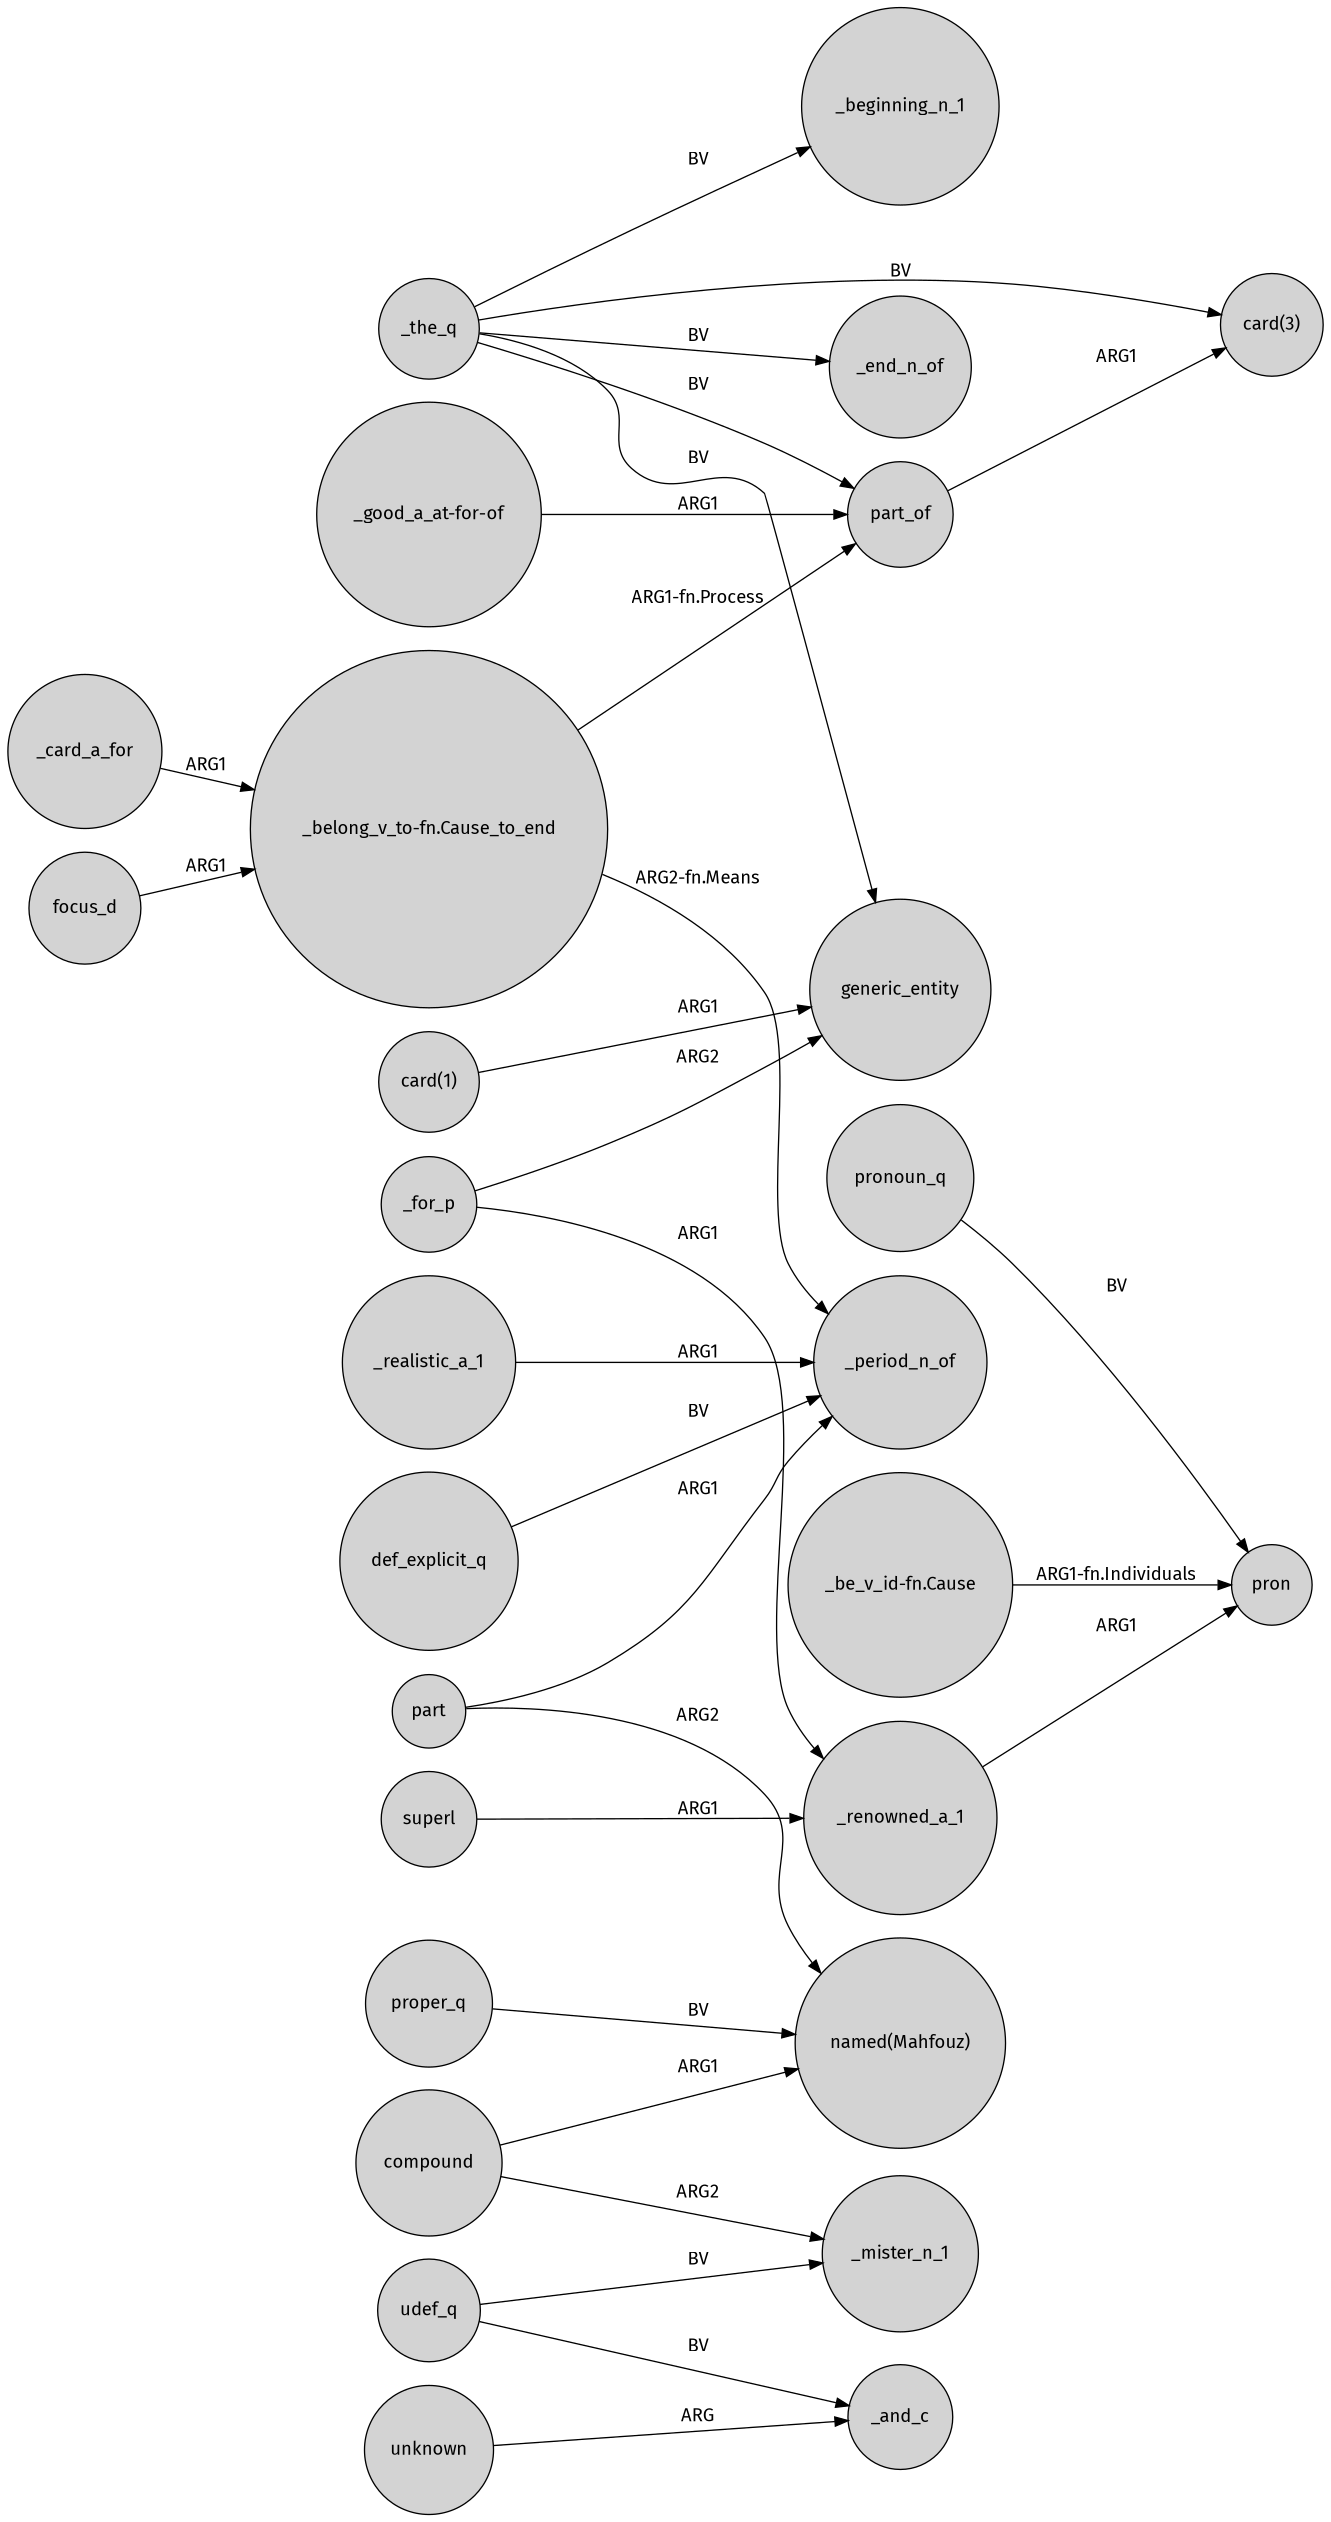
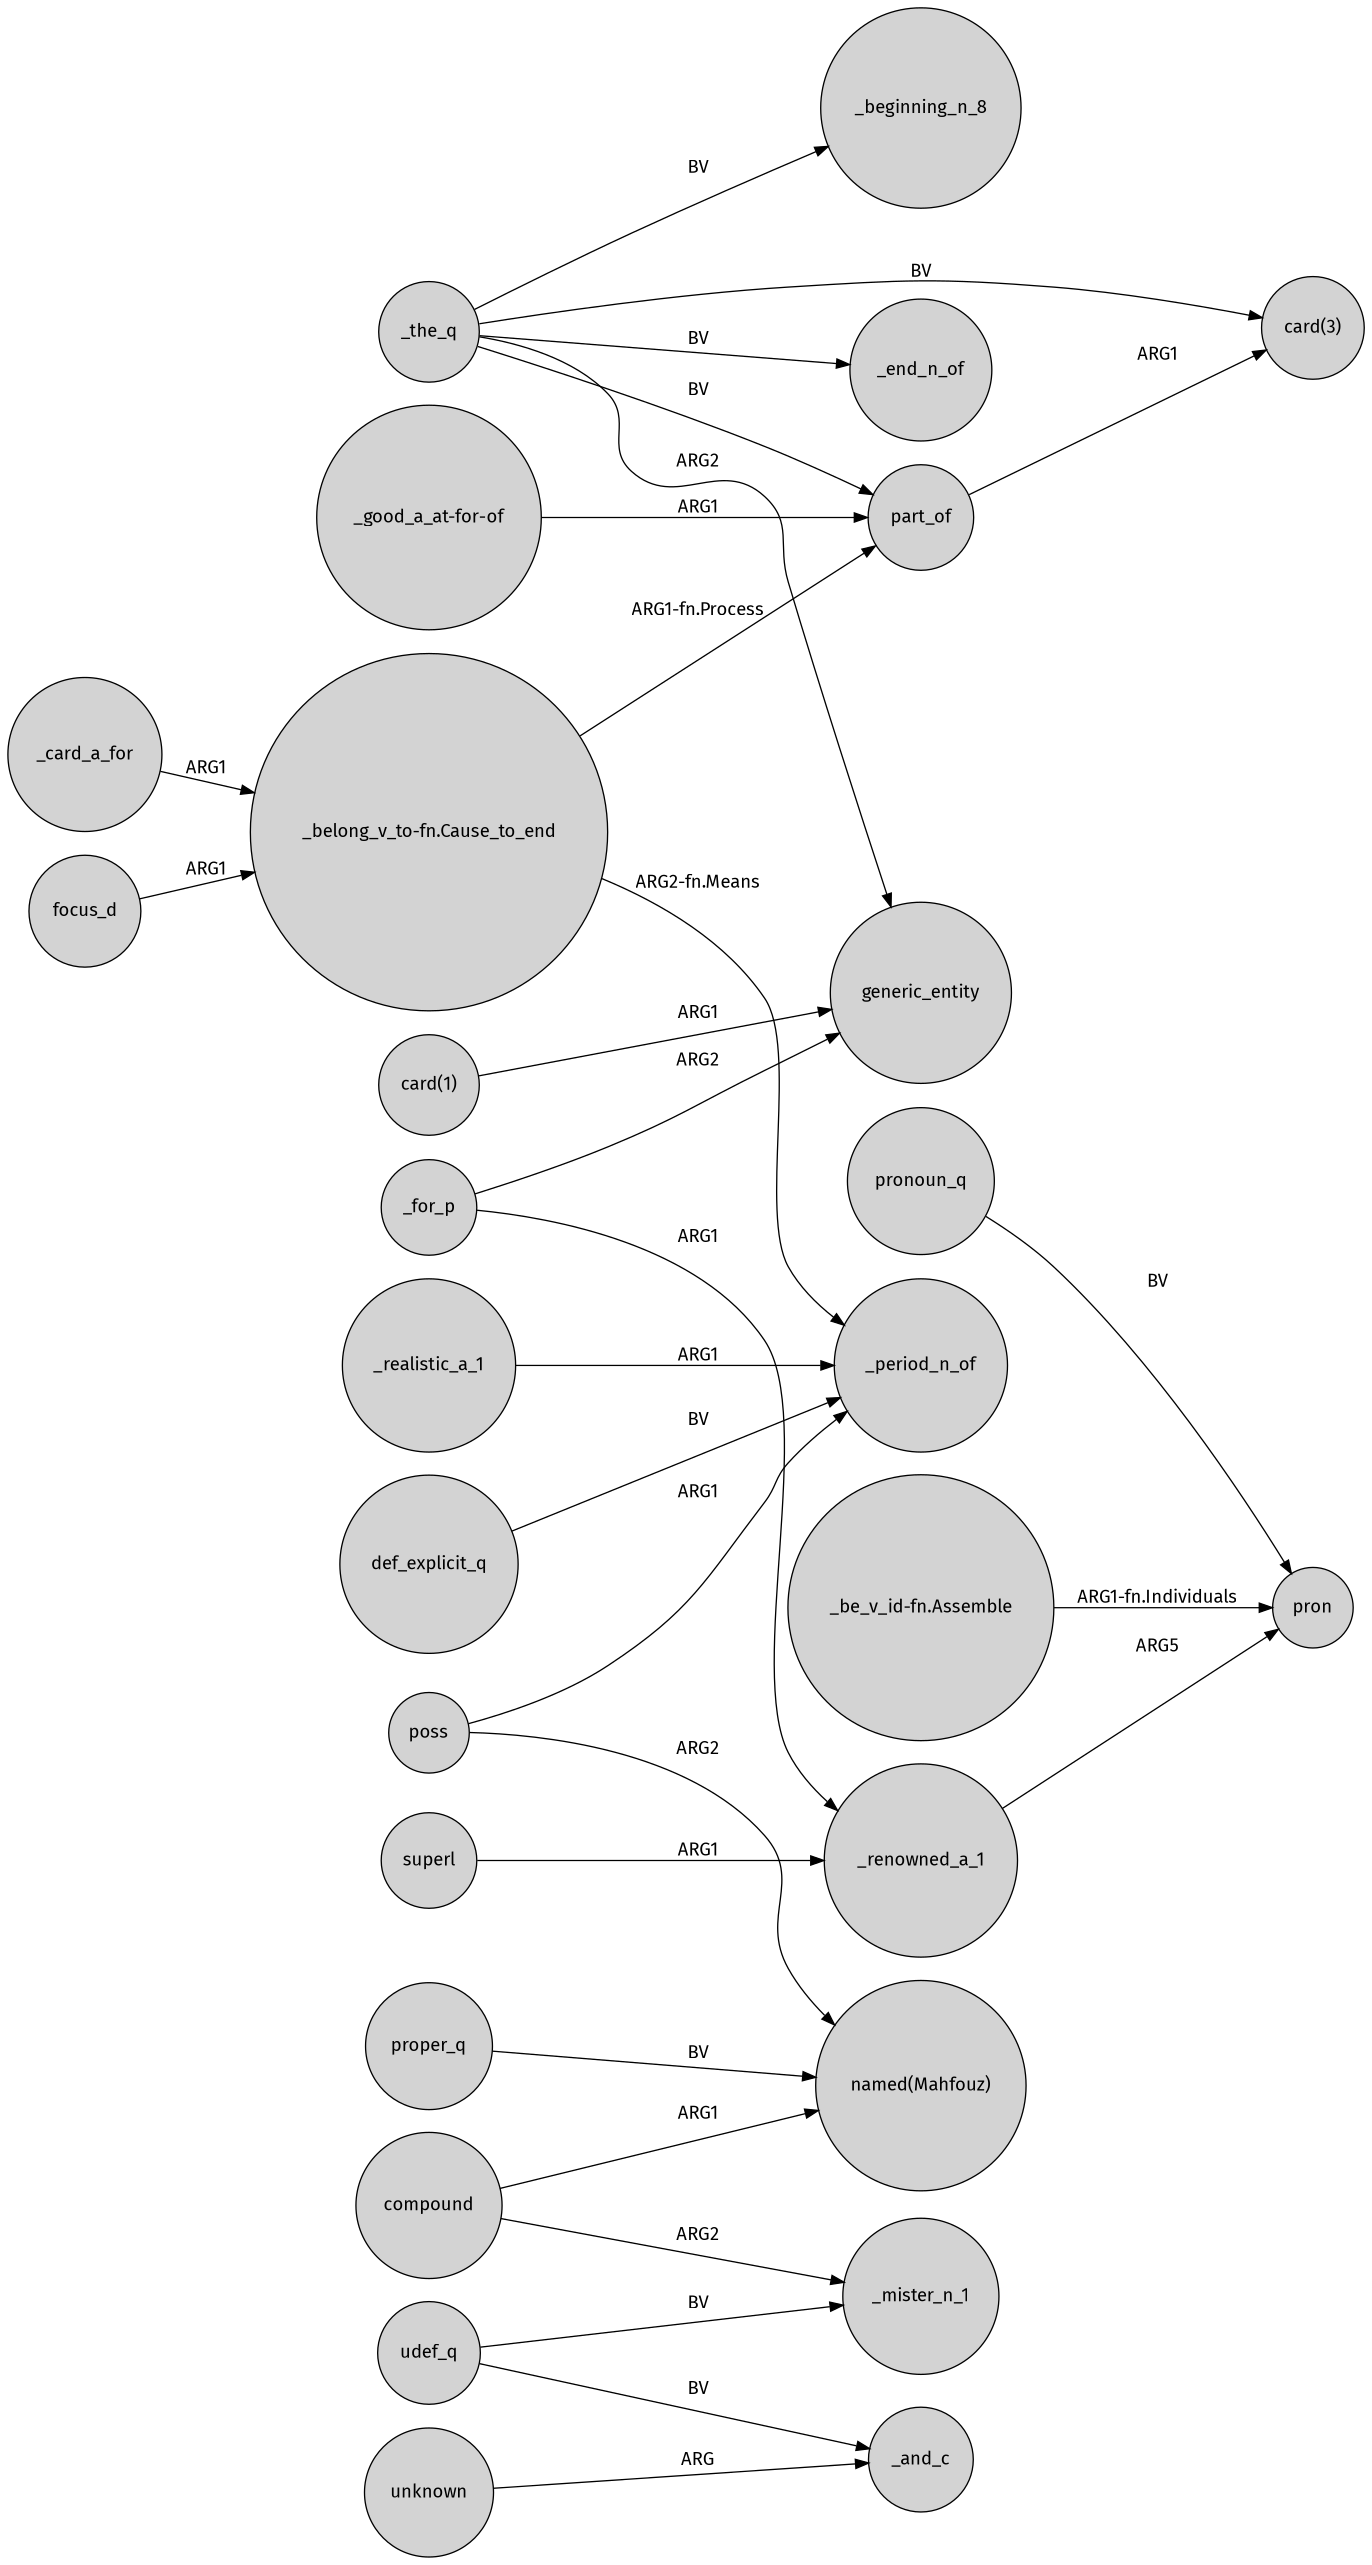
  digraph {
    fontname="Fira Sans"
    rankdir=LR
    node [fontname="Fira Sans" shape=circle style=filled]
    edge [fontname="Fira Sans"]
    def_explicit_q
    _period_n_of
    superl
    _renowned_a_1
    "_good_a_at-for-of"
    part_of
    pron
    "card(3)"
    "card(1)"
    generic_entity
    compound
    _mister_n_1
    "named(Mahfouz)"
    _the_q
-   _beginning_n_1
+   _beginning_n_1 [label=_beginning_n_8]
    _end_n_of
    "_belong_v_to-fn.Cause_to_end"
    _realistic_a_1
-   "_be_v_id-fn.Assemble" [label="_be_v_id-fn.Cause"]
+   "_be_v_id-fn.Assemble"
    _for_p
    udef_q
    _and_c
    unknown
    pronoun_q
-   poss [label=part]
+   poss
    proper_q
    n27 [label=_card_a_for]
    focus_d
    def_explicit_q -> _period_n_of [label=BV]
    superl -> _renowned_a_1 [label=ARG1]
-   _renowned_a_1 -> pron [label=ARG1]
+   _renowned_a_1 -> pron [label=ARG5]
    "_good_a_at-for-of" -> part_of [label=ARG1]
    part_of -> "card(3)" [label=ARG1]
    "card(1)" -> generic_entity [label=ARG1]
    compound -> _mister_n_1 [label=ARG2]
    compound -> "named(Mahfouz)" [label=ARG1]
    _the_q -> part_of [label=BV]
    _the_q -> "card(3)" [label=BV]
-   _the_q -> generic_entity [label=BV]
+   _the_q -> generic_entity [label=ARG2]
    _the_q -> _beginning_n_1 [label=BV]
    _the_q -> _end_n_of [label=BV]
    "_belong_v_to-fn.Cause_to_end" -> _period_n_of [label="ARG2-fn.Means"]
    "_belong_v_to-fn.Cause_to_end" -> part_of [label="ARG1-fn.Process"]
    _realistic_a_1 -> _period_n_of [label=ARG1]
    "_be_v_id-fn.Assemble" -> pron [label="ARG1-fn.Individuals"]
    _for_p -> _renowned_a_1 [label=ARG1]
    _for_p -> generic_entity [label=ARG2]
    udef_q -> _mister_n_1 [label=BV]
    udef_q -> _and_c [label=BV]
    unknown -> _and_c [label=ARG]
    pronoun_q -> pron [label=BV]
    poss -> _period_n_of [label=ARG1]
    poss -> "named(Mahfouz)" [label=ARG2]
    proper_q -> "named(Mahfouz)" [label=BV]
    n27 -> "_belong_v_to-fn.Cause_to_end" [label=ARG1]
    focus_d -> "_belong_v_to-fn.Cause_to_end" [label=ARG1]
  }
